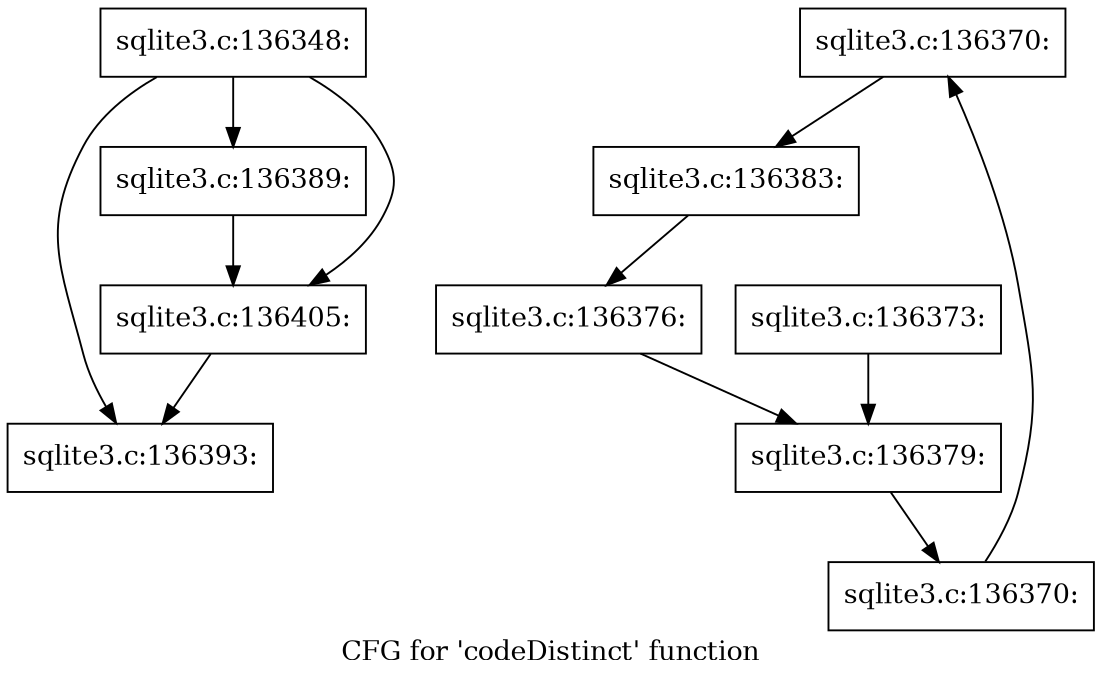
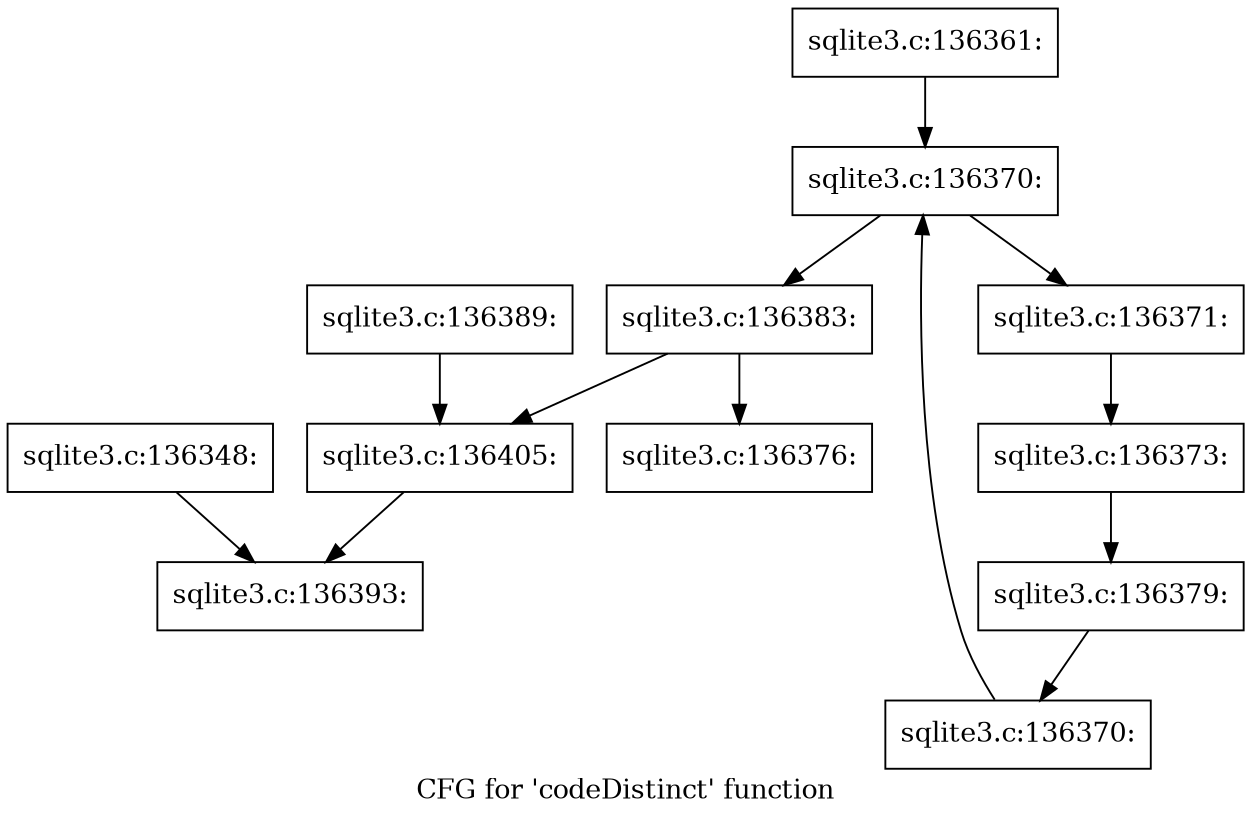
  digraph {
    label="CFG for 'codeDistinct' function"
    node [shape=record]
    n1 [label="{sqlite3.c:136348:}"]
    n2 [label="{sqlite3.c:136393:}"]
    n3 [label="{sqlite3.c:136389:}"]
+   n4 [label="{sqlite3.c:136361:}"]
    n5 [label="{sqlite3.c:136370:}"]
    n6 [label="{sqlite3.c:136405:}"]
+   n7 [label="{sqlite3.c:136371:}"]
    n8 [label="{sqlite3.c:136383:}"]
    n9 [label="{sqlite3.c:136373:}"]
    n10 [label="{sqlite3.c:136376:}"]
    n11 [label="{sqlite3.c:136379:}"]
    n12 [label="{sqlite3.c:136370:}"]
    n1 -> n2
-   n1 -> n3
    n3 -> n6
+   n4 -> n5
+   n5 -> n7
    n5 -> n8
    n6 -> n2
-   n1 -> n6
+   n7 -> n9
+   n8 -> n6
    n8 -> n10
    n9 -> n11
-   n10 -> n11
    n11 -> n12
    n12 -> n5
  }
